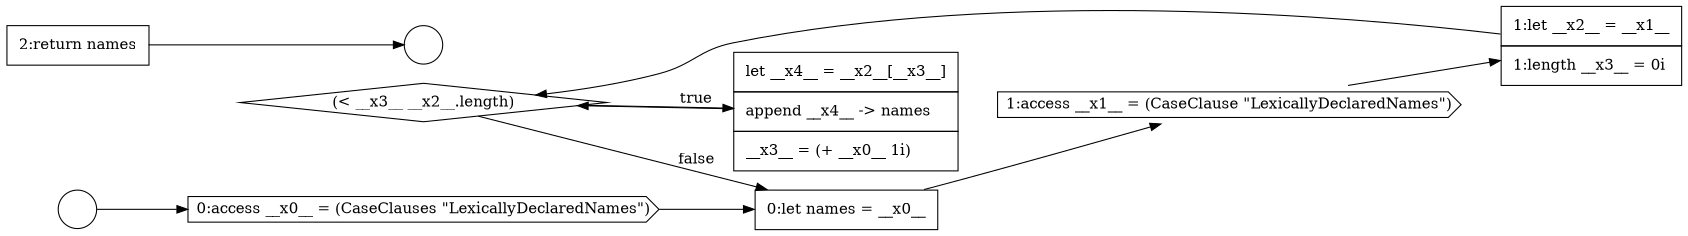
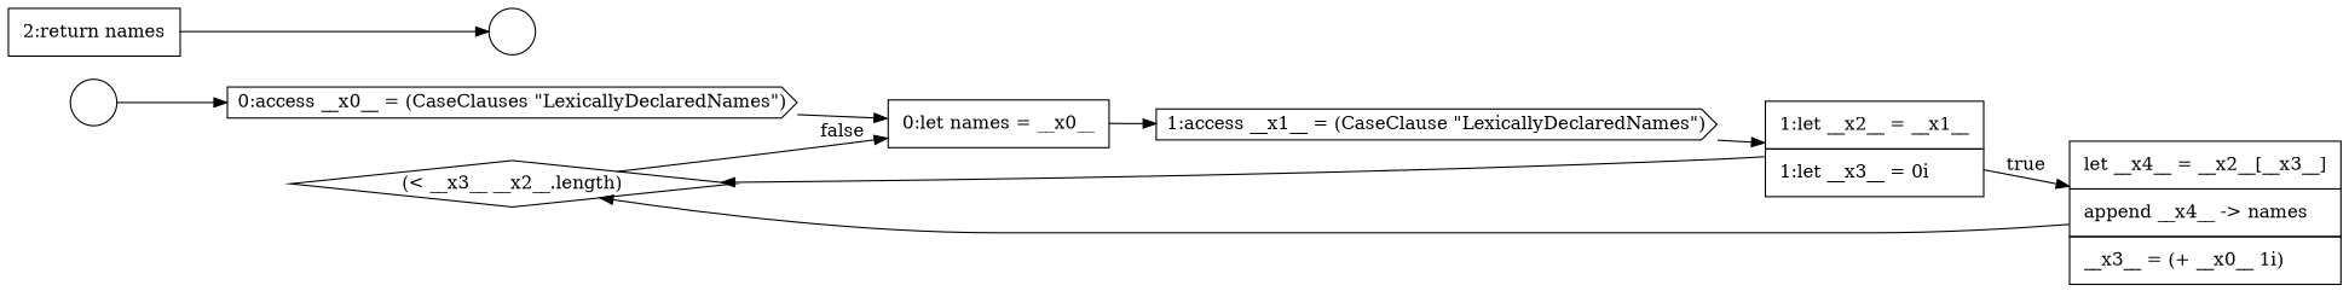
  digraph {
    rankdir=LR
    node [color=black fillcolor=white shape=none style=filled]
    edge [color=black]
    n1 [label=<<font color="black">(&lt; __x3__ __x2__.length)</font>> shape=diamond]
    n2 [label=<<font color="black">     <table border="0" cellborder="1" cellspacing="0" cellpadding="10">       <tr><td align="left">let __x4__ = __x2__[__x3__]</td></tr>       <tr><td align="left">append __x4__ -&gt; names</td></tr>       <tr><td align="left">__x3__ = (+ __x0__ 1i)</td></tr>     </table>   </font>> margin=0]
    n3 [label=<<font color="black">     <table border="0" cellborder="1" cellspacing="0" cellpadding="10">       <tr><td align="left">0:let names = __x0__</td></tr>     </table>   </font>> margin=0]
    n4 [label=<<font color="black">     <table border="0" cellborder="1" cellspacing="0" cellpadding="10">       <tr><td align="left">2:return names</td></tr>     </table>   </font>> margin=0]
    n5 [label=" " shape=circle]
    n6 [label=<<font color="black">0:access __x0__ = (CaseClauses &quot;LexicallyDeclaredNames&quot;)</font>> shape=cds]
    n7 [label=<<font color="black">1:access __x1__ = (CaseClause &quot;LexicallyDeclaredNames&quot;)</font>> shape=cds]
-   n8 [label=<<font color="black">     <table border="0" cellborder="1" cellspacing="0" cellpadding="10">       <tr><td align="left">1:let __x2__ = __x1__</td></tr>       <tr><td align="left">1:length __x3__ = 0i</td></tr>     </table>   </font>> margin=0]
+   n8 [label=<<font color="black">     <table border="0" cellborder="1" cellspacing="0" cellpadding="10">       <tr><td align="left">1:let __x2__ = __x1__</td></tr>       <tr><td align="left">1:let __x3__ = 0i</td></tr>     </table>   </font>> margin=0]
    n9 [label=" " shape=circle]
-   n1 -> n2 [label=<<font color="black">true</font>>]
+   n8 -> n2 [label=<<font color="black">true</font>>]
    n1 -> n3 [label=<<font color="black">false</font>>]
    n2 -> n1
    n3 -> n7
    n4 -> n5
    n6 -> n3
    n7 -> n8
    n8 -> n1
    n9 -> n6
  }
